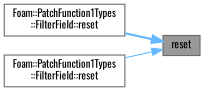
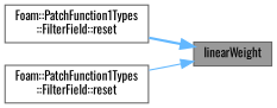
  digraph {
    rankdir=RL
    fontname=Oswald
    node [color=grey40 fillcolor=white fontname=Oswald fontsize=10 shape=box style=filled]
    edge [color=steelblue1 dir=back fontname=Oswald fontsize=10 labelfontname=Helvetica labelfontsize=10]
-   n1 [color=gray40 fillcolor=grey60 fontcolor=black height=0.2 label=reset width=0.4]
+   n1 [color=gray40 fillcolor=grey60 fontcolor=black height=0.2 label=linearWeight width=0.4]
    n2 [height=0.2 label="Foam::PatchFunction1Types\l::FilterField::reset" width=0.4]
    n3 [height=0.2 label="Foam::PatchFunction1Types\l::FilterField::reset" width=0.4]
    n1 -> n2 [style=bold]
    n1 -> n3 [style=solid]
  }
